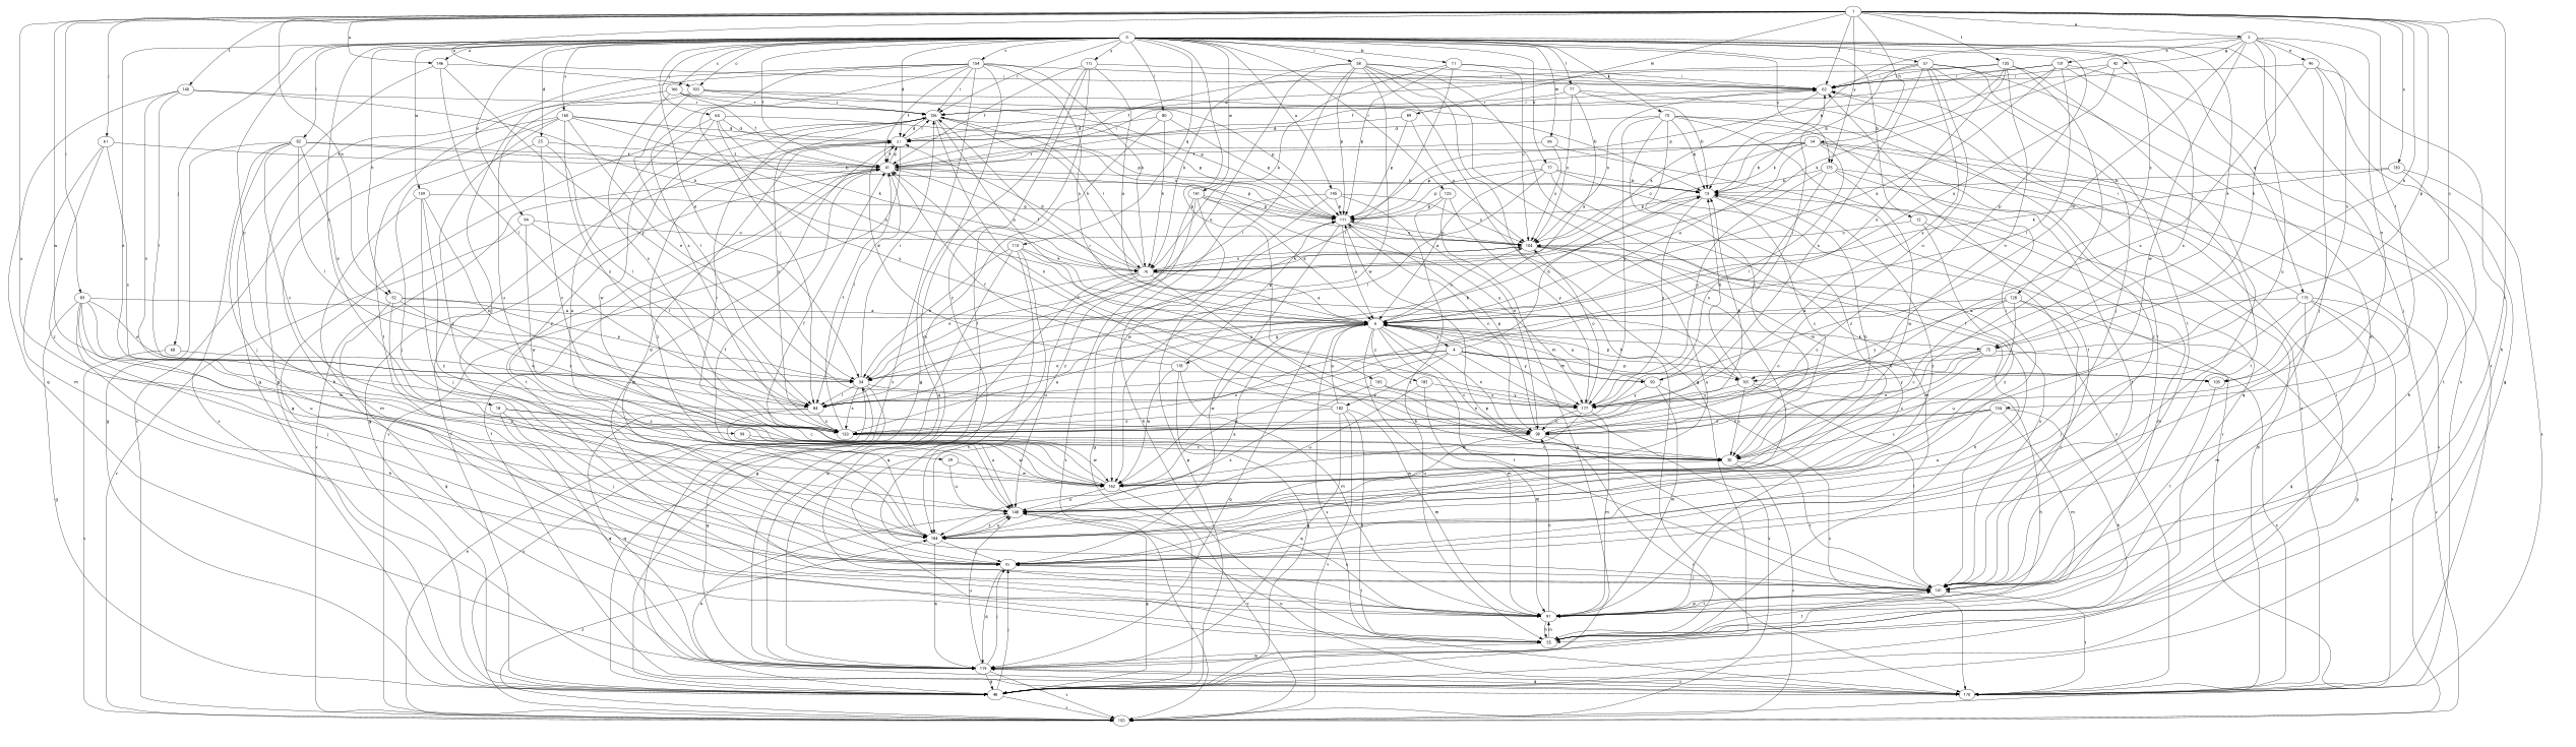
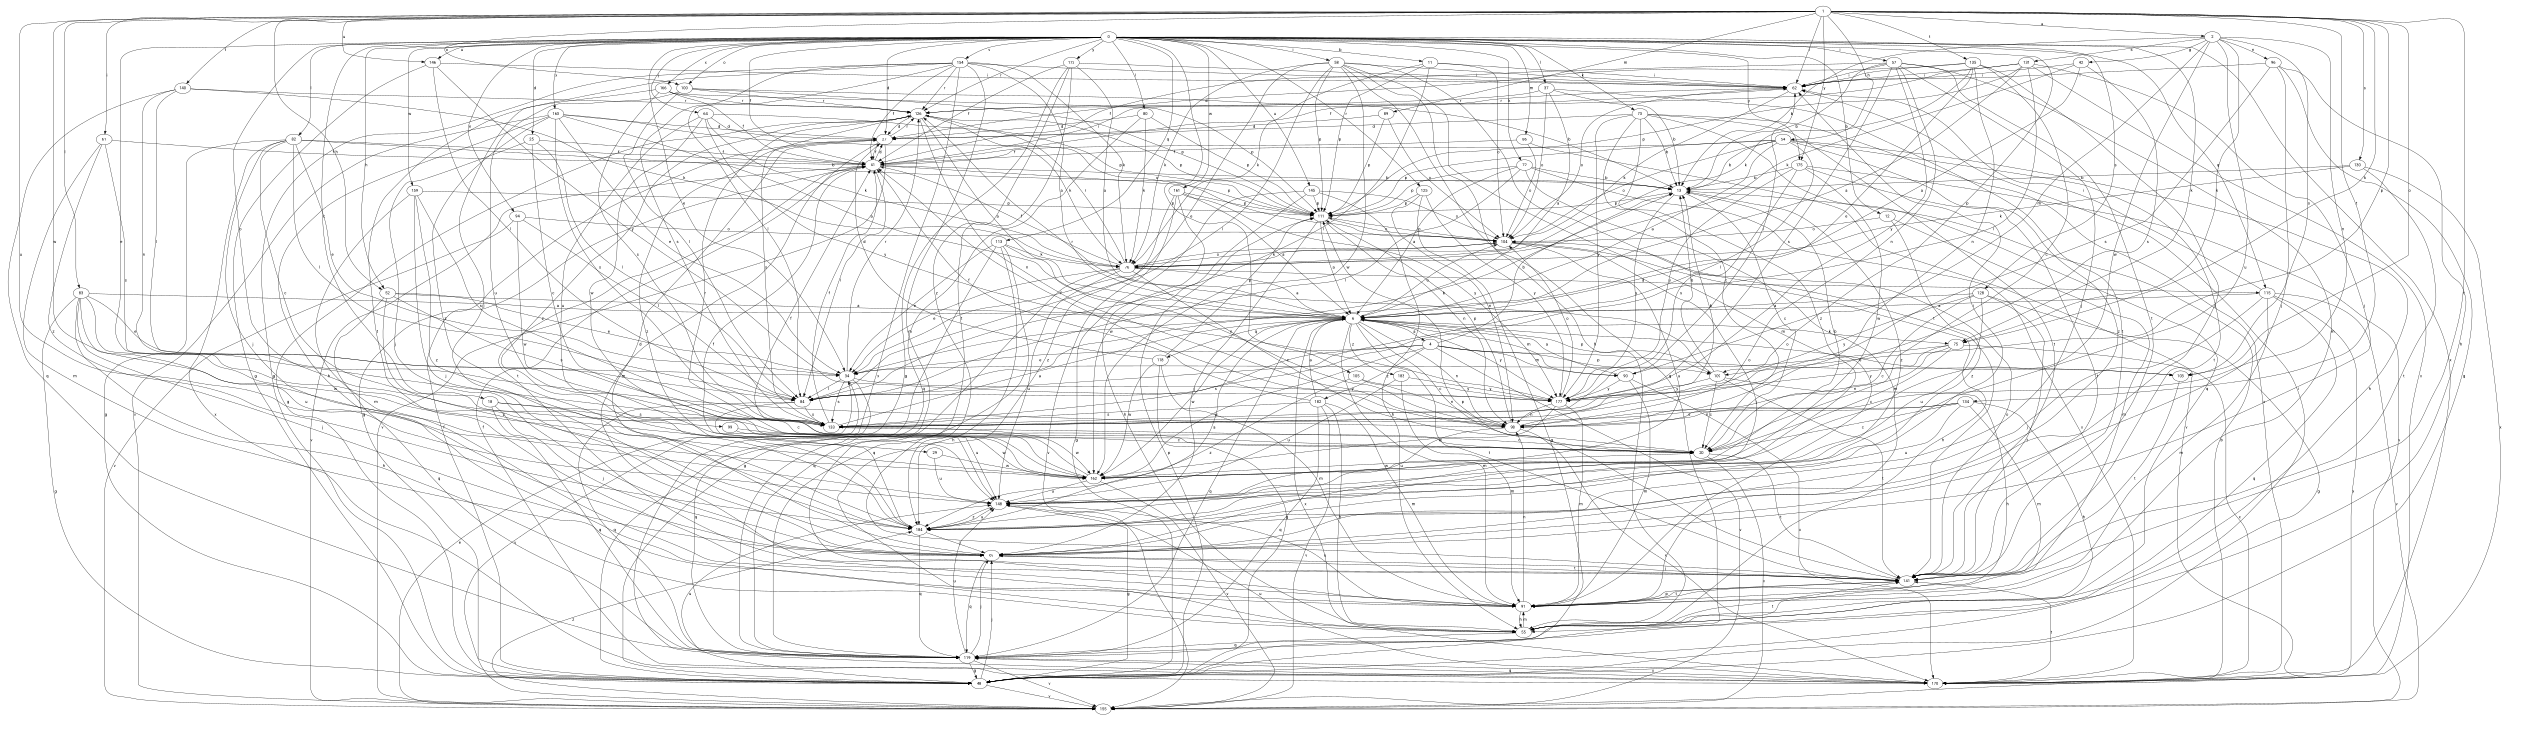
  strict digraph {
    fontname=Roboto
    node [fontname=Roboto]
    edge [fontname=Roboto]
    0
    11
    12
    18
    25
    27
    29
    34
    41
    52
    57
    58
    64
-   68
    72
    73
    75
-   77
+   77 [label=37]
    80
    82
    86
    94
    99
    100
    105
    109
    113
    115
    125
    126
    128
    145
    146
    154
    159
    161
    163
    166
    170
    173
    175
    62
    104
    76
    84
    111
    91
    184
    133
    20
    119
    69
    155
    48
    148
    162
    177
    141
    13
    6
    98
    55
    1
    2
    54
    61
    83
    89
    103
    130
    134
    135
    140
    42
    90
    96
    131
    4
    182
    118
    183
    0 -> 11 [label=b]
    0 -> 12 [label=b]
    0 -> 18 [label=c]
    0 -> 25 [label=d]
    0 -> 27 [label=d]
    0 -> 29 [label=e]
    0 -> 34 [label=e]
    0 -> 41 [label=f]
    0 -> 52 [label=h]
    0 -> 57 [label=i]
    0 -> 58 [label=i]
    0 -> 64 [label=j]
-   0 -> 68 [label=j]
    0 -> 72 [label=k]
    0 -> 73 [label=k]
    0 -> 75 [label=k]
    0 -> 77 [label=l]
    0 -> 80 [label=l]
    0 -> 82 [label=l]
    0 -> 86 [label=m]
    0 -> 94 [label=n]
    0 -> 99 [label=o]
    0 -> 100 [label=o]
    0 -> 105 [label=p]
    0 -> 109 [label=p]
    0 -> 113 [label=q]
    0 -> 115 [label=q]
    0 -> 125 [label=r]
    0 -> 126 [label=r]
    0 -> 128 [label=s]
    0 -> 145 [label=u]
    0 -> 146 [label=u]
    0 -> 154 [label=v]
    0 -> 159 [label=w]
    0 -> 161 [label=w]
    0 -> 163 [label=x]
    0 -> 166 [label=x]
    0 -> 170 [label=x]
    0 -> 173 [label=y]
    0 -> 175 [label=y]
    11 -> 62 [label=i]
    11 -> 104 [label=o]
    11 -> 76 [label=k]
    11 -> 84 [label=l]
    11 -> 111 [label=p]
    12 -> 104 [label=o]
    12 -> 91 [label=m]
    12 -> 184 [label=z]
    18 -> 133 [label=s]
    18 -> 20 [label=c]
    18 -> 119 [label=q]
    18 -> 69 [label=j]
    25 -> 41 [label=f]
    25 -> 84 [label=l]
    25 -> 20 [label=c]
    25 -> 69 [label=j]
    27 -> 41 [label=f]
    27 -> 126 [label=r]
    27 -> 91 [label=m]
    27 -> 184 [label=z]
    27 -> 155 [label=v]
    27 -> 48 [label=g]
    29 -> 148 [label=u]
    29 -> 162 [label=w]
    34 -> 126 [label=r]
    34 -> 84 [label=l]
    34 -> 133 [label=s]
    34 -> 119 [label=q]
    34 -> 155 [label=v]
    34 -> 177 [label=y]
    41 -> 27 [label=d]
    41 -> 62 [label=i]
    41 -> 84 [label=l]
    41 -> 111 [label=p]
    41 -> 155 [label=v]
    41 -> 141 [label=t]
    41 -> 13 [label=b]
    52 -> 34 [label=e]
    52 -> 184 [label=z]
    52 -> 133 [label=s]
    52 -> 119 [label=q]
    52 -> 6 [label=a]
    57 -> 41 [label=f]
    57 -> 62 [label=i]
    57 -> 91 [label=m]
    57 -> 133 [label=s]
    57 -> 69 [label=j]
    57 -> 177 [label=y]
    57 -> 141 [label=t]
    57 -> 13 [label=b]
    57 -> 98 [label=n]
    58 -> 34 [label=e]
    58 -> 62 [label=i]
    58 -> 76 [label=k]
    58 -> 84 [label=l]
    58 -> 111 [label=p]
    58 -> 91 [label=m]
    58 -> 48 [label=g]
    58 -> 162 [label=w]
    58 -> 141 [label=t]
    58 -> 55 [label=h]
    64 -> 27 [label=d]
    64 -> 76 [label=k]
    64 -> 111 [label=p]
    64 -> 148 [label=u]
    64 -> 162 [label=w]
    64 -> 177 [label=y]
-   68 -> 34 [label=e]
-   68 -> 155 [label=v]
    72 -> 170 [label=x]
    72 -> 84 [label=l]
    72 -> 111 [label=p]
    72 -> 91 [label=m]
    72 -> 13 [label=b]
    72 -> 6 [label=a]
    73 -> 27 [label=d]
    73 -> 170 [label=x]
    73 -> 184 [label=z]
    73 -> 20 [label=c]
    73 -> 119 [label=q]
    73 -> 177 [label=y]
    73 -> 141 [label=t]
    73 -> 13 [label=b]
    75 -> 34 [label=e]
    75 -> 170 [label=x]
    75 -> 20 [label=c]
    75 -> 177 [label=y]
    75 -> 98 [label=n]
    77 -> 126 [label=r]
    77 -> 104 [label=o]
    77 -> 141 [label=t]
    77 -> 13 [label=b]
    77 -> 6 [label=a]
    80 -> 27 [label=d]
    80 -> 76 [label=k]
    80 -> 111 [label=p]
    80 -> 119 [label=q]
    82 -> 34 [label=e]
    82 -> 41 [label=f]
    82 -> 170 [label=x]
    82 -> 84 [label=l]
    82 -> 20 [label=c]
    82 -> 69 [label=j]
    82 -> 48 [label=g]
    82 -> 13 [label=b]
    86 -> 41 [label=f]
    86 -> 104 [label=o]
    86 -> 155 [label=v]
    94 -> 104 [label=o]
    94 -> 84 [label=l]
    94 -> 155 [label=v]
    94 -> 162 [label=w]
    99 -> 20 [label=c]
    99 -> 162 [label=w]
    100 -> 126 [label=r]
    100 -> 84 [label=l]
    100 -> 111 [label=p]
    100 -> 148 [label=u]
    100 -> 13 [label=b]
    105 -> 184 [label=z]
    105 -> 177 [label=y]
    105 -> 98 [label=n]
    109 -> 126 [label=r]
    109 -> 20 [label=c]
    109 -> 177 [label=y]
    109 -> 141 [label=t]
    109 -> 13 [label=b]
    109 -> 55 [label=h]
    113 -> 34 [label=e]
    113 -> 76 [label=k]
    113 -> 119 [label=q]
    113 -> 48 [label=g]
    113 -> 98 [label=n]
    113 -> 55 [label=h]
    115 -> 170 [label=x]
    115 -> 62 [label=i]
    115 -> 91 [label=m]
    115 -> 119 [label=q]
    115 -> 69 [label=j]
    115 -> 155 [label=v]
    115 -> 6 [label=a]
    125 -> 111 [label=p]
    125 -> 48 [label=g]
    125 -> 177 [label=y]
    125 -> 98 [label=n]
    126 -> 27 [label=d]
    126 -> 76 [label=k]
    126 -> 111 [label=p]
    126 -> 184 [label=z]
    126 -> 133 [label=s]
    126 -> 48 [label=g]
    126 -> 6 [label=a]
    126 -> 98 [label=n]
    128 -> 20 [label=c]
    128 -> 48 [label=g]
    128 -> 148 [label=u]
    128 -> 177 [label=y]
    128 -> 141 [label=t]
    128 -> 6 [label=a]
    145 -> 104 [label=o]
    145 -> 111 [label=p]
    145 -> 48 [label=g]
    145 -> 162 [label=w]
    145 -> 55 [label=h]
    146 -> 62 [label=i]
    146 -> 84 [label=l]
    146 -> 48 [label=g]
    146 -> 177 [label=y]
    154 -> 41 [label=f]
    154 -> 126 [label=r]
    154 -> 170 [label=x]
    154 -> 62 [label=i]
    154 -> 76 [label=k]
    154 -> 84 [label=l]
    154 -> 91 [label=m]
    154 -> 133 [label=s]
    154 -> 69 [label=j]
    154 -> 48 [label=g]
    154 -> 6 [label=a]
    159 -> 111 [label=p]
    159 -> 91 [label=m]
    159 -> 184 [label=z]
    159 -> 133 [label=s]
    159 -> 69 [label=j]
    161 -> 111 [label=p]
    161 -> 184 [label=z]
    161 -> 155 [label=v]
    161 -> 177 [label=y]
    161 -> 6 [label=a]
    161 -> 55 [label=h]
    163 -> 27 [label=d]
    163 -> 34 [label=e]
    163 -> 104 [label=o]
    163 -> 184 [label=z]
    163 -> 133 [label=s]
    163 -> 155 [label=v]
    163 -> 6 [label=a]
    163 -> 55 [label=h]
    166 -> 41 [label=f]
    166 -> 126 [label=r]
    166 -> 111 [label=p]
    166 -> 133 [label=s]
    166 -> 141 [label=t]
    170 -> 41 [label=f]
    170 -> 119 [label=q]
    170 -> 148 [label=u]
    170 -> 141 [label=t]
    170 -> 13 [label=b]
    173 -> 41 [label=f]
    173 -> 62 [label=i]
    173 -> 184 [label=z]
    173 -> 48 [label=g]
    173 -> 141 [label=t]
    173 -> 6 [label=a]
    175 -> 133 [label=s]
    175 -> 155 [label=v]
    175 -> 162 [label=w]
    175 -> 177 [label=y]
    175 -> 141 [label=t]
    175 -> 13 [label=b]
    62 -> 126 [label=r]
    62 -> 104 [label=o]
    62 -> 76 [label=k]
    104 -> 76 [label=k]
    104 -> 111 [label=p]
    104 -> 69 [label=j]
    104 -> 148 [label=u]
    104 -> 55 [label=h]
-   76 -> 27 [label=d]
+   76 -> 115 [label=d]
    76 -> 34 [label=e]
    76 -> 41 [label=f]
    76 -> 126 [label=r]
    76 -> 104 [label=o]
    76 -> 20 [label=c]
    76 -> 119 [label=q]
    76 -> 148 [label=u]
    76 -> 6 [label=a]
    84 -> 133 [label=s]
    84 -> 119 [label=q]
    84 -> 148 [label=u]
    84 -> 13 [label=b]
    111 -> 104 [label=o]
    111 -> 69 [label=j]
    111 -> 6 [label=a]
    111 -> 98 [label=n]
    91 -> 148 [label=u]
    91 -> 141 [label=t]
    91 -> 98 [label=n]
    91 -> 55 [label=h]
    184 -> 41 [label=f]
    184 -> 62 [label=i]
    184 -> 119 [label=q]
    184 -> 69 [label=j]
    184 -> 148 [label=u]
    184 -> 6 [label=a]
    133 -> 41 [label=f]
    133 -> 20 [label=c]
    133 -> 162 [label=w]
    133 -> 6 [label=a]
    20 -> 155 [label=v]
    20 -> 162 [label=w]
    20 -> 141 [label=t]
    119 -> 170 [label=x]
    119 -> 69 [label=j]
    119 -> 155 [label=v]
    119 -> 48 [label=g]
    119 -> 148 [label=u]
    69 -> 27 [label=d]
    69 -> 119 [label=q]
-   69 -> 91 [label=t]
+   69 -> 141 [label=t]
    155 -> 34 [label=e]
    155 -> 184 [label=z]
    48 -> 41 [label=f]
    48 -> 62 [label=i]
    48 -> 111 [label=p]
    48 -> 69 [label=j]
    48 -> 155 [label=v]
    48 -> 148 [label=u]
    148 -> 184 [label=z]
    148 -> 48 [label=g]
    162 -> 41 [label=f]
    162 -> 126 [label=r]
    162 -> 155 [label=v]
    162 -> 148 [label=u]
    162 -> 13 [label=b]
    177 -> 104 [label=o]
    177 -> 91 [label=m]
    177 -> 162 [label=w]
    177 -> 98 [label=n]
    141 -> 104 [label=o]
    141 -> 111 [label=p]
    141 -> 91 [label=p]
    141 -> 69 [label=j]
    13 -> 111 [label=p]
    13 -> 184 [label=z]
    13 -> 20 [label=c]
    13 -> 177 [label=y]
    6 -> 75 [label=k]
    6 -> 109 [label=p]
    6 -> 170 [label=x]
    6 -> 104 [label=o]
    6 -> 91 [label=m]
    6 -> 20 [label=c]
    6 -> 119 [label=q]
    6 -> 162 [label=w]
    6 -> 177 [label=y]
    6 -> 141 [label=t]
    6 -> 98 [label=n]
    6 -> 103 [label=o]
    6 -> 90 [label=m]
    6 -> 4 [label=a]
    6 -> 118 [label=q]
    6 -> 183 [label=z]
    98 -> 41 [label=f]
    98 -> 170 [label=x]
    98 -> 111 [label=p]
    98 -> 148 [label=u]
    98 -> 13 [label=b]
    55 -> 91 [label=m]
    55 -> 119 [label=q]
    55 -> 141 [label=t]
    1 -> 52 [label=h]
    1 -> 75 [label=k]
    1 -> 100 [label=o]
    1 -> 109 [label=p]
    1 -> 146 [label=u]
    1 -> 175 [label=y]
    1 -> 62 [label=i]
    1 -> 148 [label=u]
    1 -> 162 [label=w]
    1 -> 141 [label=t]
    1 -> 2 [label=a]
    1 -> 54 [label=h]
    1 -> 61 [label=i]
    1 -> 83 [label=l]
    1 -> 89 [label=m]
    1 -> 103 [label=o]
    1 -> 130 [label=s]
    1 -> 134 [label=t]
    1 -> 135 [label=t]
    1 -> 140 [label=t]
    2 -> 75 [label=k]
    2 -> 148 [label=u]
    2 -> 162 [label=w]
    2 -> 13 [label=b]
    2 -> 98 [label=n]
    2 -> 103 [label=o]
    2 -> 42 [label=g]
    2 -> 90 [label=m]
    2 -> 96 [label=n]
    2 -> 131 [label=s]
    54 -> 41 [label=f]
    54 -> 104 [label=o]
    54 -> 84 [label=l]
    54 -> 111 [label=p]
    54 -> 184 [label=z]
    54 -> 141 [label=t]
    54 -> 13 [label=b]
    54 -> 6 [label=a]
    54 -> 55 [label=h]
    61 -> 41 [label=f]
    61 -> 91 [label=m]
    61 -> 184 [label=z]
    61 -> 133 [label=s]
    83 -> 34 [label=e]
    83 -> 69 [label=j]
    83 -> 48 [label=g]
    83 -> 148 [label=u]
    83 -> 162 [label=w]
    83 -> 6 [label=a]
    83 -> 55 [label=h]
    89 -> 27 [label=d]
    89 -> 104 [label=o]
    89 -> 111 [label=p]
    103 -> 141 [label=t]
    130 -> 170 [label=x]
    130 -> 76 [label=k]
    130 -> 141 [label=t]
    130 -> 13 [label=b]
    134 -> 91 [label=m]
    134 -> 133 [label=s]
    134 -> 20 [label=c]
    134 -> 148 [label=u]
    134 -> 98 [label=n]
    134 -> 55 [label=h]
    135 -> 27 [label=d]
    135 -> 34 [label=e]
    135 -> 62 [label=i]
    135 -> 76 [label=k]
    135 -> 20 [label=c]
    135 -> 69 [label=j]
    135 -> 98 [label=n]
    140 -> 126 [label=r]
    140 -> 76 [label=k]
    140 -> 84 [label=l]
    140 -> 119 [label=q]
    140 -> 98 [label=n]
    42 -> 62 [label=i]
    42 -> 76 [label=k]
    42 -> 133 [label=s]
    42 -> 6 [label=a]
    90 -> 170 [label=x]
    90 -> 62 [label=i]
    90 -> 91 [label=m]
    90 -> 177 [label=y]
    90 -> 6 [label=a]
    96 -> 62 [label=i]
    96 -> 133 [label=s]
    96 -> 69 [label=j]
    96 -> 48 [label=g]
    96 -> 55 [label=h]
    131 -> 41 [label=f]
    131 -> 170 [label=x]
    131 -> 62 [label=i]
    131 -> 84 [label=l]
    131 -> 111 [label=p]
    131 -> 69 [label=j]
    131 -> 6 [label=a]
    4 -> 34 [label=e]
    4 -> 109 [label=p]
    4 -> 133 [label=s]
    4 -> 155 [label=v]
    4 -> 162 [label=w]
    4 -> 13 [label=b]
    4 -> 103 [label=o]
    4 -> 90 [label=m]
    4 -> 182 [label=z]
    182 -> 41 [label=f]
    182 -> 91 [label=m]
    182 -> 133 [label=s]
    182 -> 119 [label=q]
    182 -> 155 [label=v]
    182 -> 6 [label=a]
    182 -> 55 [label=h]
    118 -> 27 [label=d]
    118 -> 111 [label=p]
    118 -> 91 [label=m]
    118 -> 48 [label=g]
    118 -> 162 [label=w]
    183 -> 91 [label=m]
    183 -> 148 [label=u]
    183 -> 177 [label=y]
  }
